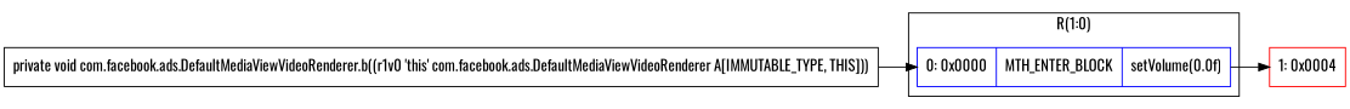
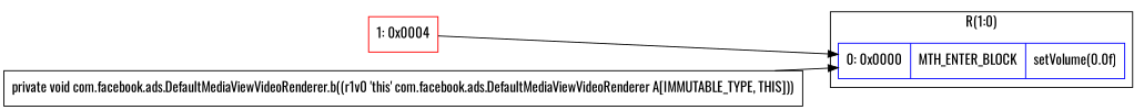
  digraph {
    rankdir=LR
    fontname=Oswald
    node [shape=record fontname=Oswald]
    edge [fontname=Oswald]
    n1 [color=blue label="{0\:\ 0x0000|MTH_ENTER_BLOCK\l|setVolume(0.0f)\l}"]
    n2 [color=red label="{1\:\ 0x0004}"]
    n3 [label="{private void com.facebook.ads.DefaultMediaViewVideoRenderer.b((r1v0 'this' com.facebook.ads.DefaultMediaViewVideoRenderer A[IMMUTABLE_TYPE, THIS])) }"]
    subgraph cluster_1 {
      label="R(1:0)"
      n1
    }
-   n1 -> n2
+   n2 -> n1
    n3 -> n1
  }
